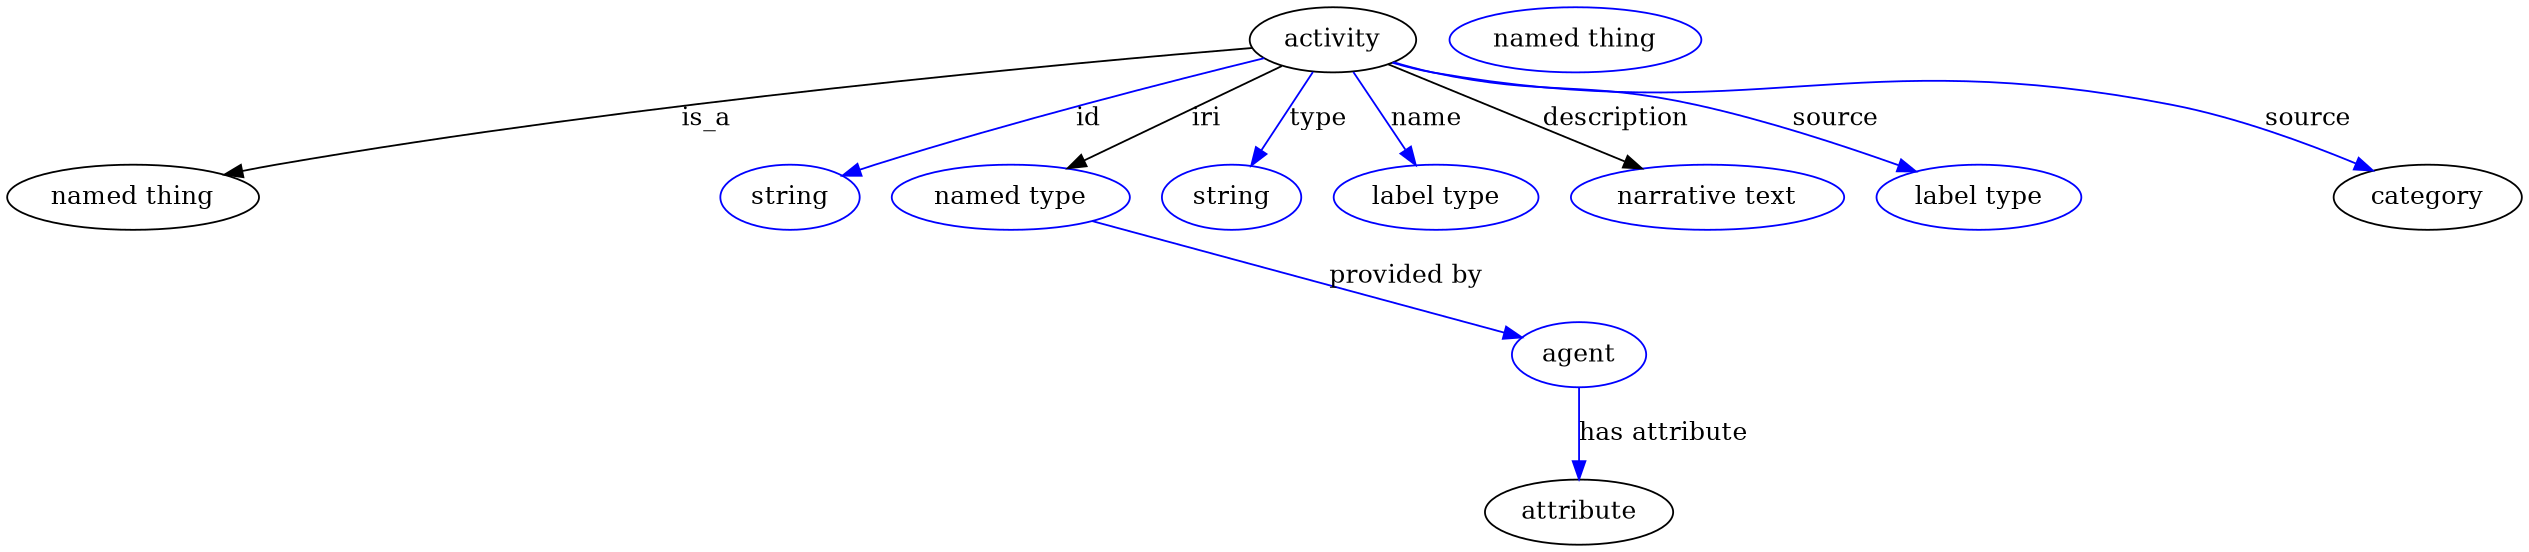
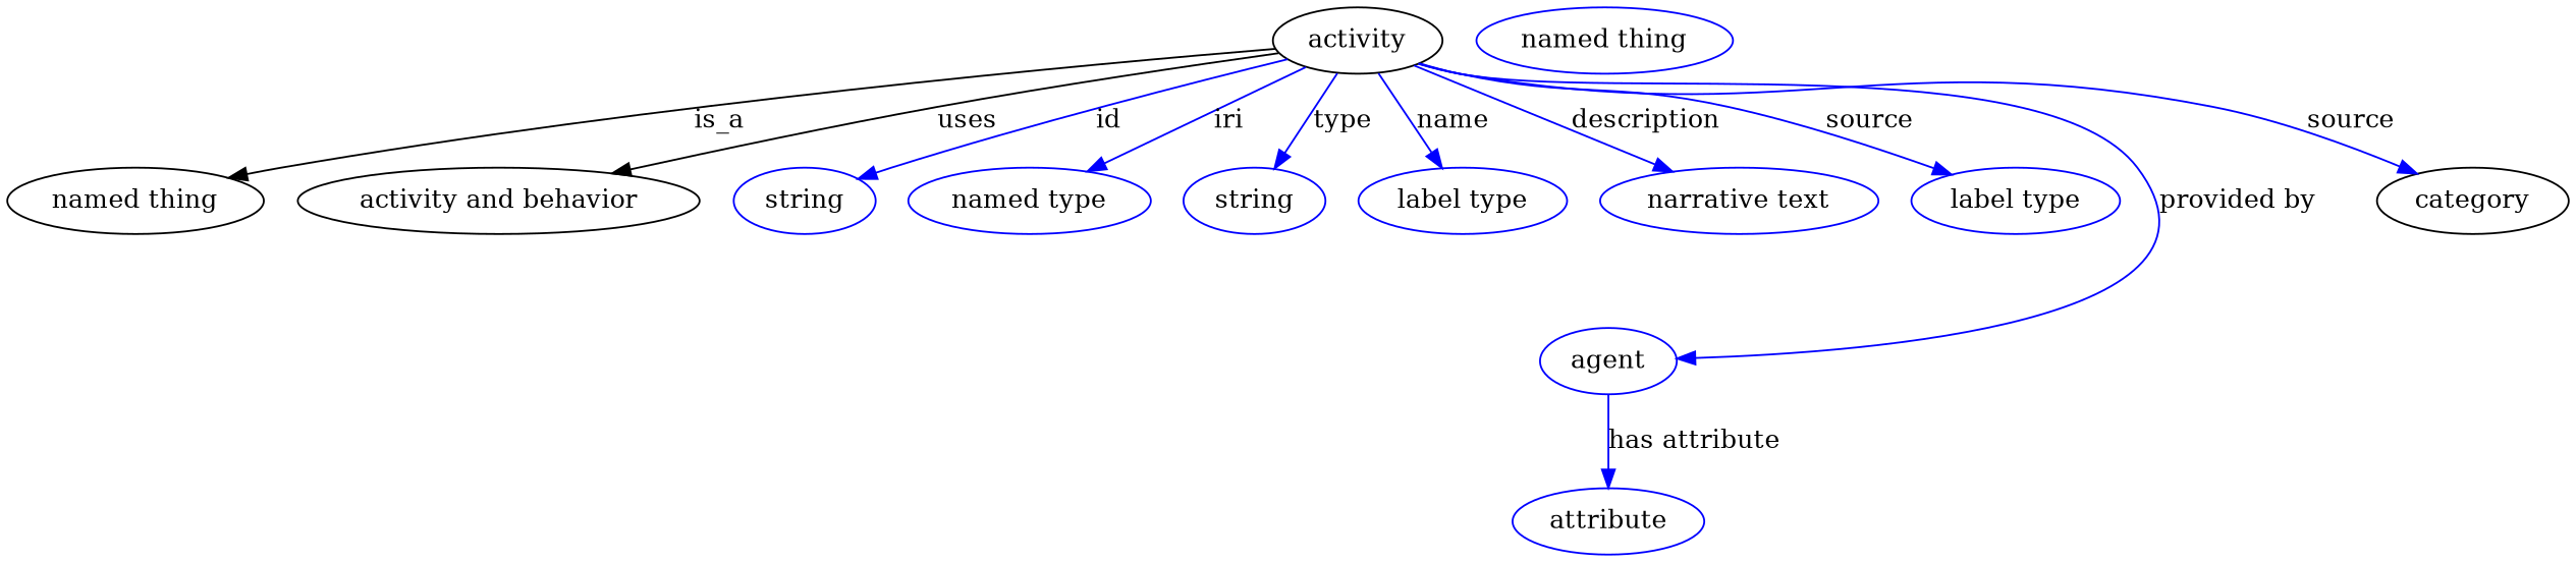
  digraph {
    node [color=blue]
    edge [color=blue style=solid]
    n1 [height=0.5 label=activity width=1.2818 color=""]
    "named thing" [height=0.5 width=1.9318 color=""]
+   "activity and behavior" [height=0.5 width=3.0331 color=""]
    n4 [height=0.5 label=string width=1.0652]
    n5 [height=0.5 label="named type" width=1.2277]
    n6 [height=0.5 label=string width=1.0652]
    n7 [height=0.5 label="label type" width=1.5707]
    n8 [height=0.5 label="narrative text" width=2.0943]
    n9 [height=0.5 label="label type" width=1.5707]
    n10 [height=0.5 label=agent width=1.0291]
    category [height=0.5 width=1.4443 color=""]
-   n12 [color=black height=0.5 label=attribute width=1.4443]
+   n12 [height=0.5 label=attribute width=1.4443]
    n13 [height=0.5 label="named thing" width=1.9318]
    n1 -> "named thing" [label=is_a color="" style=""]
+   n1 -> "activity and behavior" [label=uses color="" style=""]
    n1 -> n4 [label=id]
-   n1 -> n5 [color=black label=iri]
+   n1 -> n5 [label=iri]
    n1 -> n6 [label=type]
    n1 -> n7 [label=name]
-   n1 -> n8 [color=black label=description]
+   n1 -> n8 [label=description]
    n1 -> n9 [label=source]
-   n5 -> n10 [label="provided by"]
+   n1 -> n10 [label="provided by"]
    n1 -> category [label=source]
    n10 -> n12 [label="has attribute"]
  }
